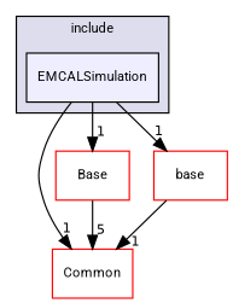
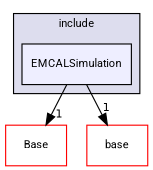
  digraph {
    compound=true
    fontname=Roboto
    node [fontname=Roboto fontsize=10 shape=box color=red]
    edge [headlabel=1 labeldistance=1.5 labelfontname=Helvetica labelfontsize=10 fontname=Roboto]
    n1 [fillcolor="#eeeeff" label=EMCALSimulation pencolor=black style=filled color=""]
-   n2 [label=Common]
    n3 [label=Base]
    n4 [label=base]
    subgraph cluster_1 {
      bgcolor="#ddddee"
      fontsize=10
      label=include
      pencolor=black
      n1
    }
-   n1 -> n2
    n1 -> n3
    n1 -> n4
-   n3 -> n2 [headlabel=5]
-   n4 -> n2
  }
